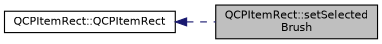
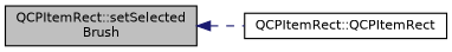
  digraph {
    rankdir=LR
    node [color=black fontname=Helvetica fontsize=10 shape=record style=filled]
    n1 [fillcolor=grey75 fontcolor=black height=0.2 label="QCPItemRect::setSelected\lBrush" width=0.4]
    n2 [fillcolor=white height=0.2 label="QCPItemRect::QCPItemRect" width=0.4]
-   n2 -> n1 [color=midnightblue dir=back fontname=Helvetica fontsize=10 labelfontname=Helvetica labelfontsize=10 style=dashed]
+   n1 -> n2 [color=midnightblue dir=back fontname=Helvetica fontsize=10 labelfontname=Helvetica labelfontsize=10 style=dashed]
  }
